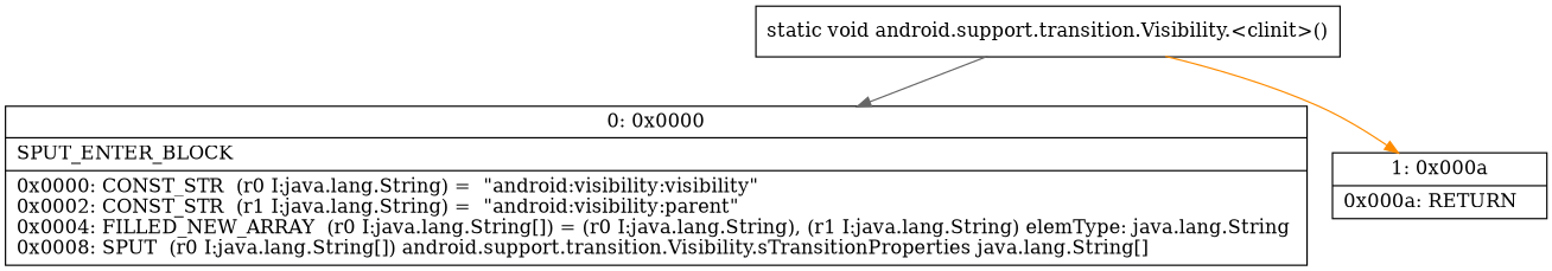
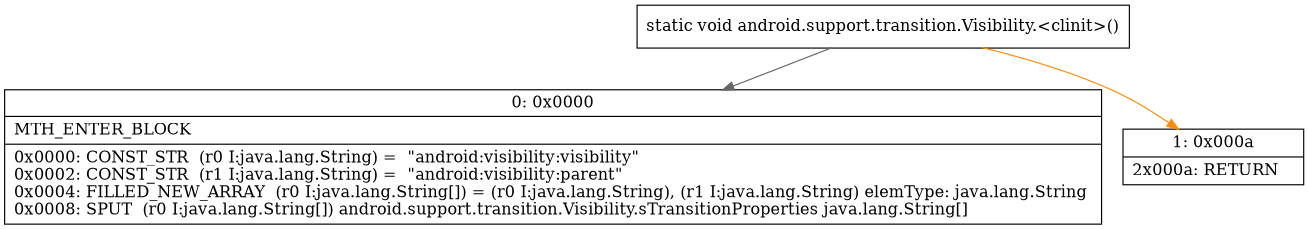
  digraph {
    node [shape=record]
-   n1 [label="{0\:\ 0x0000|SPUT_ENTER_BLOCK\l|0x0000: CONST_STR  (r0 I:java.lang.String) =  \"android:visibility:visibility\" \l0x0002: CONST_STR  (r1 I:java.lang.String) =  \"android:visibility:parent\" \l0x0004: FILLED_NEW_ARRAY  (r0 I:java.lang.String[]) = (r0 I:java.lang.String), (r1 I:java.lang.String) elemType: java.lang.String \l0x0008: SPUT  (r0 I:java.lang.String[]) android.support.transition.Visibility.sTransitionProperties java.lang.String[] \l}"]
-   n2 [label="{1\:\ 0x000a|0x000a: RETURN   \l}"]
+   n1 [label="{0\:\ 0x0000|MTH_ENTER_BLOCK\l|0x0000: CONST_STR  (r0 I:java.lang.String) =  \"android:visibility:visibility\" \l0x0002: CONST_STR  (r1 I:java.lang.String) =  \"android:visibility:parent\" \l0x0004: FILLED_NEW_ARRAY  (r0 I:java.lang.String[]) = (r0 I:java.lang.String), (r1 I:java.lang.String) elemType: java.lang.String \l0x0008: SPUT  (r0 I:java.lang.String[]) android.support.transition.Visibility.sTransitionProperties java.lang.String[] \l}"]
+   n2 [label="{1\:\ 0x000a|2x000a: RETURN   \l}"]
    n3 [label="{static void android.support.transition.Visibility.\<clinit\>() }"]
    n3 -> n1 [color=gray40]
    n3 -> n2 [color=darkorange]
  }
